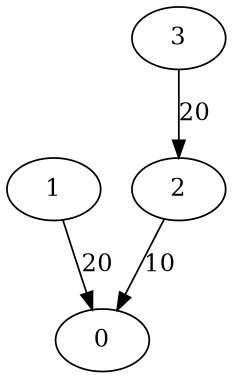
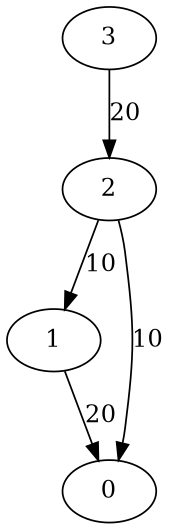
  digraph {
    1
    0
    2
    3
    1 -> 0 [label=20]
+   2 -> 1 [label=10]
    2 -> 0 [label=10]
    3 -> 2 [label=20]
  }
